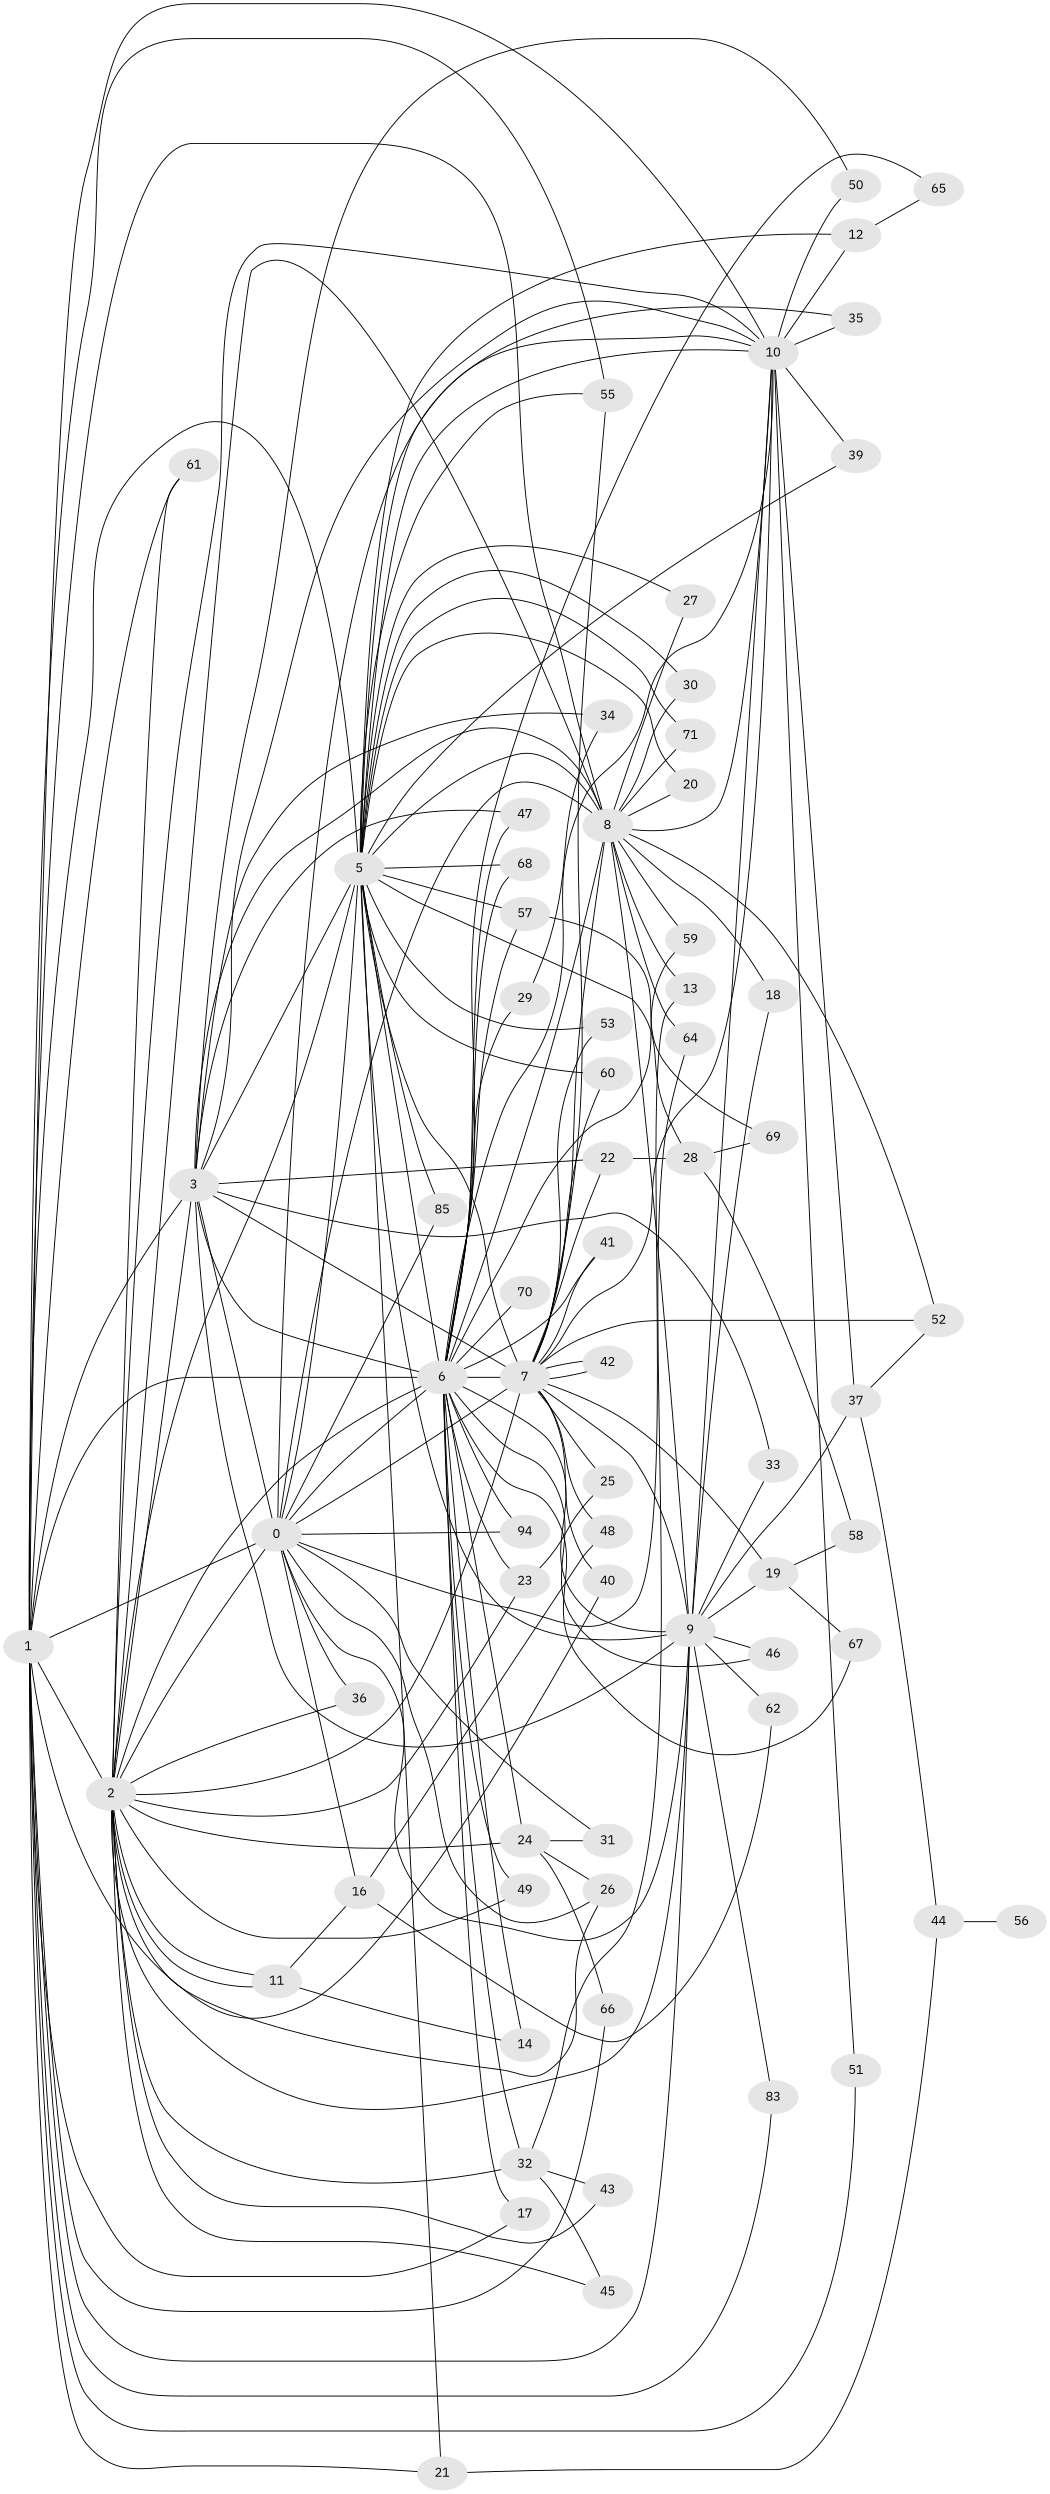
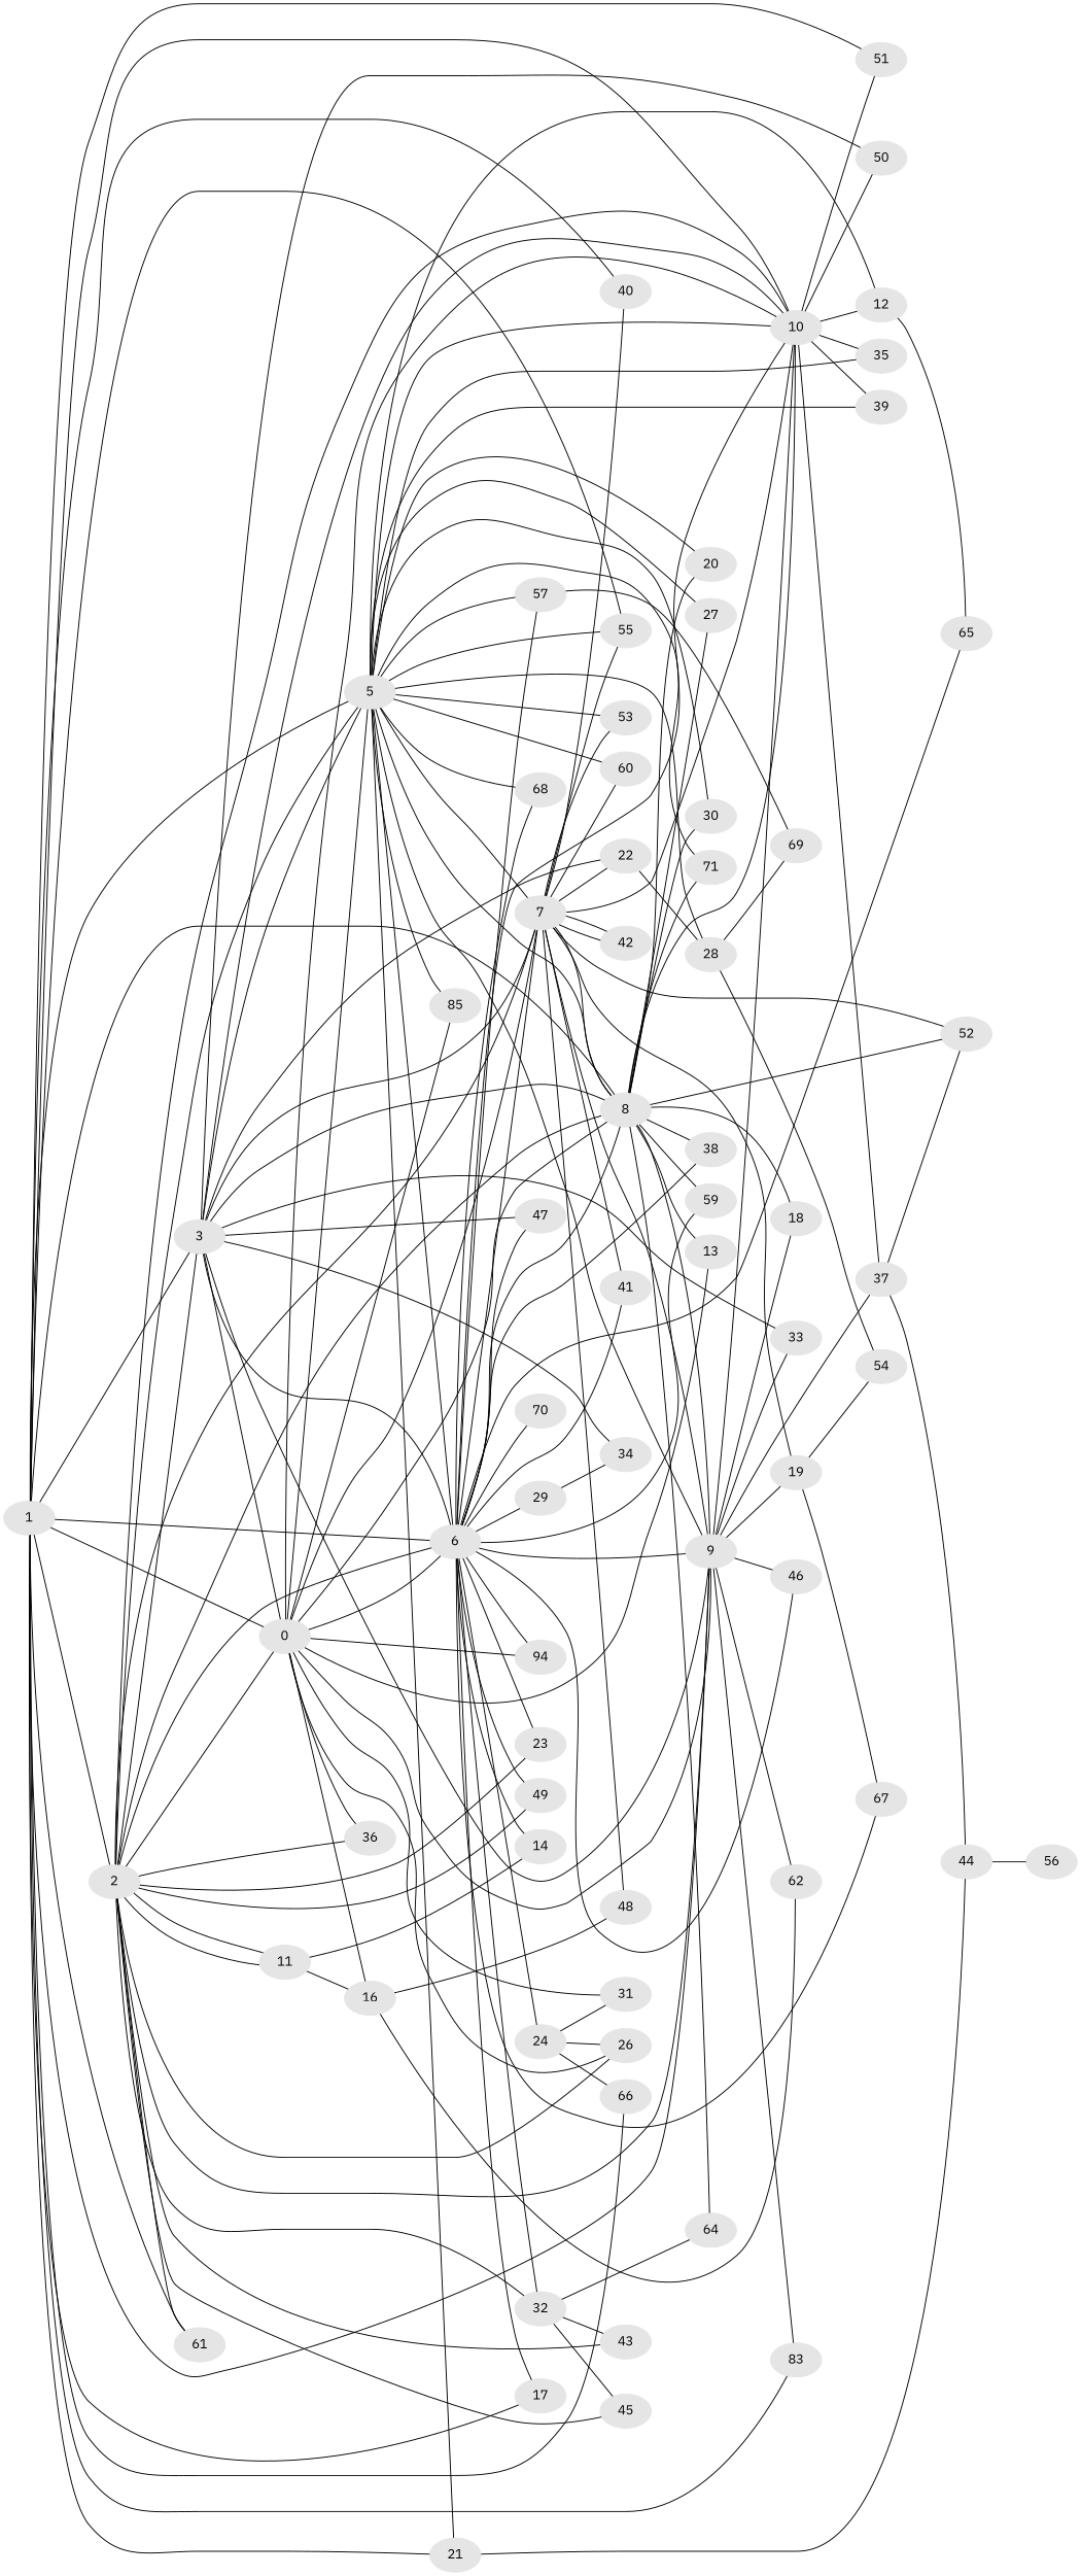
  graph {
    fontname="IBM Plex Sans"
    rankdir=LR
    node [color=gray90 fontname="IBM Plex Sans" style=filled]
    edge [fontname="IBM Plex Sans"]
    1
    2
    3
    n4 [label=0]
    5
    6
    8
    9
    10
    17
    21
    40
    51
    61
    n15 [label=83]
    66
    55
    7
    11
    23
    24
    32
    36
    43
    45
    49
    26
    22
    33
    34
    47
    50
    13
    n34 [label=85]
    16
    31
    n37 [label=94]
    12
    20
    27
    28
    30
    35
    39
    53
    57
    60
    68
    71
    70
    14
    29
+   38
    41
    46
    59
    65
    67
    19
-   25
    42
    48
    52
    18
    64
    37
    62
    44
-   58
+   58 [label=54]
    69
    56
    1 -- 2
    1 -- 3
    1 -- n4
    1 -- 5
    1 -- 6
    1 -- 8
    1 -- 9
    1 -- 10
    1 -- 17
    1 -- 21
    1 -- 40
    1 -- 51
    1 -- 61
    1 -- n15
    1 -- 66
    1 -- 55
    2 -- 3
    2 -- n4
    2 -- 5
    2 -- 6
    2 -- 8
    2 -- 9
    2 -- 10
    2 -- 61
    2 -- 7
    2 -- 11
    2 -- 11
    2 -- 23
-   2 -- 24
    2 -- 32
    2 -- 36
    2 -- 43
    2 -- 45
    2 -- 49
    2 -- 26
    3 -- n4
    3 -- 5
    3 -- 6
    3 -- 8
    3 -- 9
    3 -- 10
    3 -- 7
    3 -- 22
    3 -- 33
    3 -- 34
    3 -- 47
    3 -- 50
    n4 -- 5
    n4 -- 6
    n4 -- 8
    n4 -- 9
    n4 -- 10
    n4 -- 7
    n4 -- 36
    n4 -- 26
    n4 -- 13
    n4 -- n34
    n4 -- 16
    n4 -- 31
    n4 -- n37
    5 -- 6
    5 -- 8
    5 -- 9
    5 -- 10
    5 -- 21
    5 -- 55
    5 -- 7
    5 -- n34
    5 -- 12
    5 -- 20
    5 -- 27
    5 -- 28
    5 -- 30
    5 -- 35
    5 -- 39
    5 -- 53
    5 -- 57
    5 -- 60
    5 -- 68
    5 -- 71
    6 -- 8
    6 -- 9
    6 -- 10
    6 -- 17
    6 -- 7
    6 -- 23
    6 -- 24
    6 -- 32
    6 -- 49
    6 -- 47
    6 -- n37
    6 -- 57
    6 -- 68
    6 -- 70
    6 -- 14
    6 -- 29
+   6 -- 38
    6 -- 41
    6 -- 46
    6 -- 59
    6 -- 65
    6 -- 67
    8 -- 9
    8 -- 10
    8 -- 13
    8 -- 20
    8 -- 27
    8 -- 30
    8 -- 71
+   8 -- 38
    8 -- 59
    8 -- 52
    8 -- 18
    8 -- 64
    9 -- 10
    9 -- n15
    9 -- 33
    9 -- 46
    9 -- 19
    9 -- 18
    9 -- 37
    9 -- 62
    10 -- 51
    10 -- 50
    10 -- 12
    10 -- 35
    10 -- 39
    10 -- 37
    21 -- 44
    7 -- 8
    7 -- 9
    7 -- 10
    7 -- 40
    7 -- 55
    7 -- 22
    7 -- 53
    7 -- 60
    7 -- 41
    7 -- 19
-   7 -- 25
    7 -- 42
    7 -- 42
    7 -- 48
    7 -- 52
    11 -- 16
    11 -- 14
-   23 -- 25
    24 -- 66
    24 -- 26
    24 -- 31
    32 -- 43
    32 -- 45
    32 -- 64
    22 -- 28
    16 -- 48
    16 -- 62
    12 -- 65
    28 -- 58
    28 -- 69
    57 -- 69
    29 -- 34
    19 -- 67
    19 -- 58
    37 -- 52
    37 -- 44
    44 -- 56
  }
